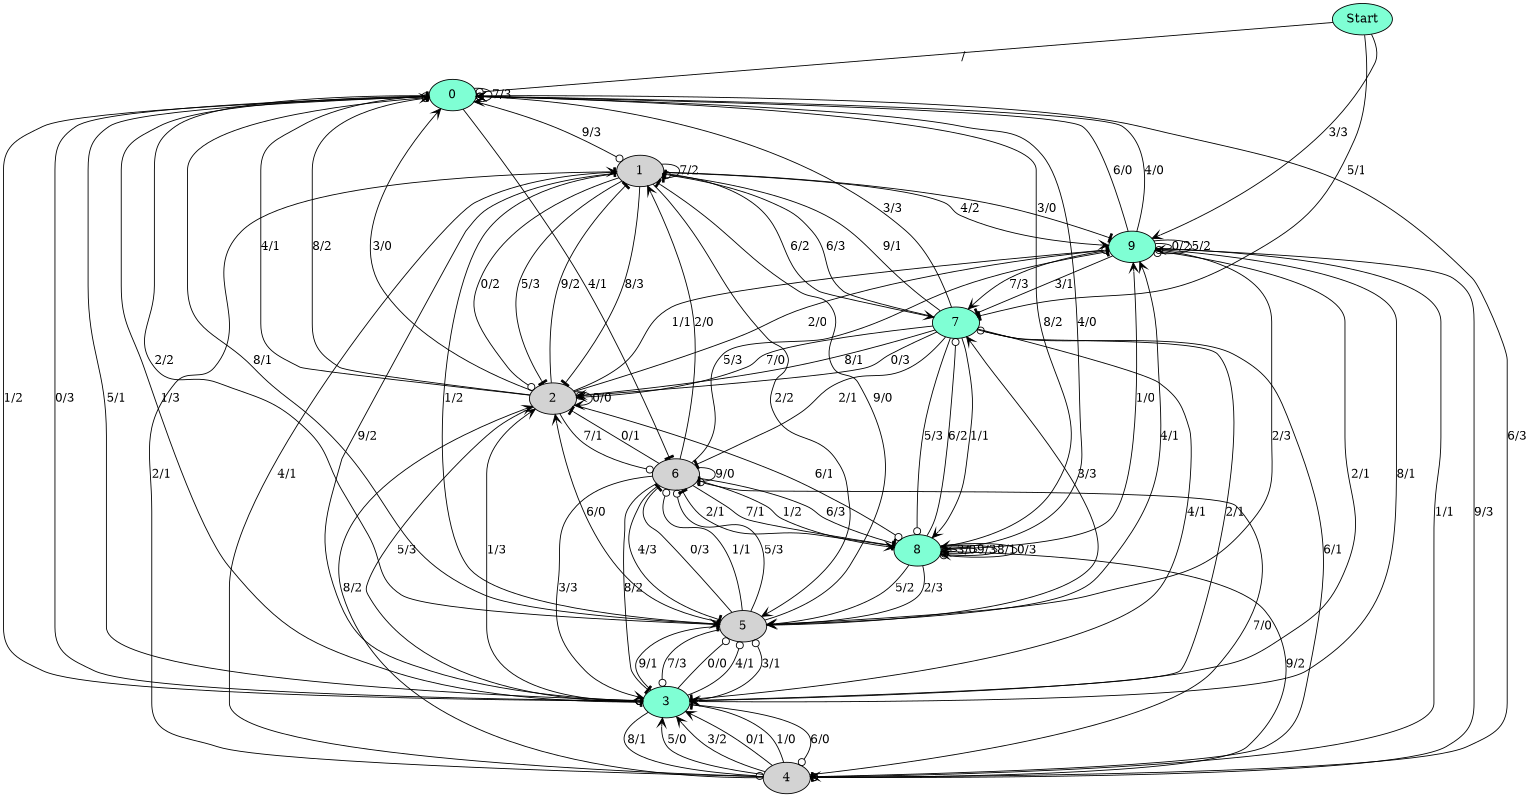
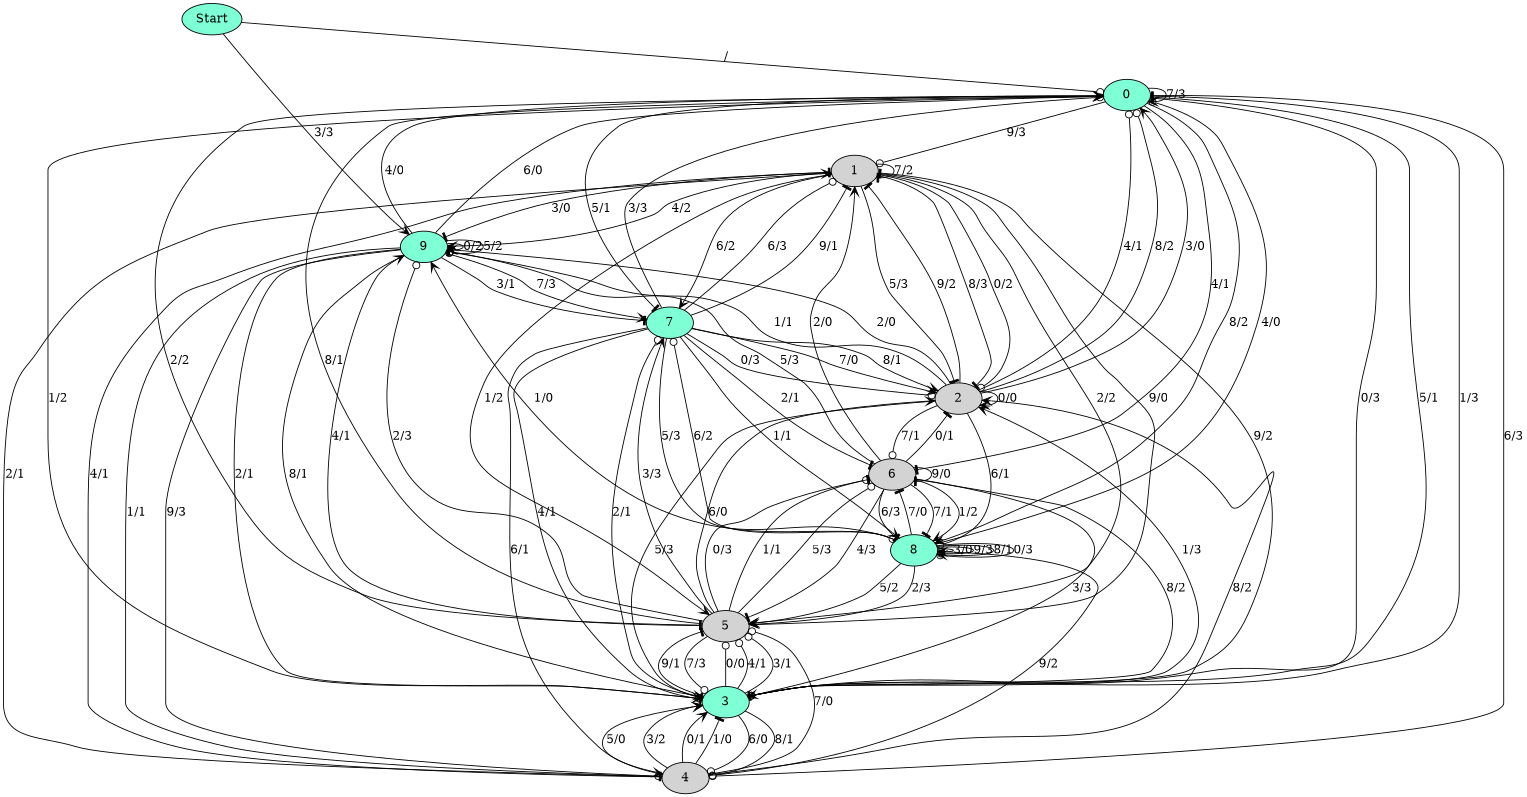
  digraph {
    node [fillcolor=aquamarine style=filled]
    edge [arrowhead=vee]
    Start
    0
    9
    1 [fillcolor=lightgrey]
    5 [fillcolor=lightgrey]
    3
    4 [fillcolor=lightgrey]
    8
    6 [fillcolor=lightgrey]
    7
    2 [fillcolor=lightgrey]
    Start -> 0 [arrowhead=odot label="/"]
    Start -> 9 [label="3/3"]
    0 -> 0 [label="7/3"]
    0 -> 1 [arrowhead=odot label="9/3"]
    0 -> 5 [arrowhead=tee label="2/2"]
    0 -> 3 [arrowhead=odot label="1/2"]
    0 -> 3 [arrowhead=odot label="0/3"]
    0 -> 4 [arrowhead=odot label="6/3"]
    0 -> 8 [label="8/2"]
    0 -> 6 [arrowhead=tee label="4/1"]
-   Start -> 7 [arrowhead=tee label="5/1"]
+   0 -> 7 [arrowhead=tee label="5/1"]
    9 -> 0 [label="4/0"]
    9 -> 0 [label="6/0"]
    9 -> 9 [label="0/2"]
    9 -> 9 [arrowhead=odot label="5/2"]
    9 -> 3 [label="2/1"]
    9 -> 3 [label="8/1"]
    9 -> 4 [arrowhead=odot label="9/3"]
    9 -> 4 [arrowhead=tee label="1/1"]
    9 -> 7 [arrowhead=tee label="3/1"]
    9 -> 7 [label="7/3"]
    1 -> 9 [arrowhead=tee label="3/0"]
    1 -> 9 [label="4/2"]
    1 -> 1 [arrowhead=tee label="7/2"]
    1 -> 5 [label="1/2"]
    1 -> 5 [label="2/2"]
    1 -> 3 [arrowhead=odot label="9/2"]
    1 -> 7 [label="6/2"]
    1 -> 2 [arrowhead=tee label="8/3"]
    1 -> 2 [arrowhead=odot label="0/2"]
    1 -> 2 [arrowhead=tee label="5/3"]
    5 -> 0 [label="8/1"]
    5 -> 9 [label="4/1"]
    5 -> 9 [arrowhead=odot label="2/3"]
    5 -> 1 [arrowhead=tee label="9/0"]
    5 -> 3 [arrowhead=odot label="7/3"]
    5 -> 6 [arrowhead=tee label="0/3"]
    5 -> 6 [arrowhead=odot label="1/1"]
    5 -> 6 [arrowhead=odot label="5/3"]
    5 -> 7 [label="3/3"]
    5 -> 2 [label="6/0"]
    3 -> 0 [arrowhead=tee label="5/1"]
    3 -> 0 [arrowhead=tee label="1/3"]
    3 -> 5 [arrowhead=odot label="0/0"]
    3 -> 5 [arrowhead=odot label="4/1"]
    3 -> 5 [arrowhead=odot label="3/1"]
    3 -> 5 [arrowhead=tee label="9/1"]
    3 -> 4 [arrowhead=odot label="6/0"]
    3 -> 4 [arrowhead=odot label="8/1"]
    3 -> 7 [arrowhead=odot label="2/1"]
    3 -> 2 [label="1/3"]
    4 -> 1 [label="2/1"]
    4 -> 1 [arrowhead=tee label="4/1"]
-   4 -> 6 [arrowhead=odot label="7/0"]
+   4 -> 5 [arrowhead=odot label="7/0"]
    4 -> 3 [label="5/0"]
    4 -> 3 [label="3/2"]
    4 -> 3 [label="0/1"]
    4 -> 3 [arrowhead=tee label="1/0"]
    4 -> 8 [label="9/2"]
    4 -> 2 [label="8/2"]
    8 -> 0 [arrowhead=odot label="4/0"]
    8 -> 9 [label="1/0"]
    8 -> 5 [label="2/3"]
    8 -> 5 [label="5/2"]
    8 -> 8 [arrowhead=odot label="3/0"]
    8 -> 8 [arrowhead=odot label="9/3"]
    8 -> 8 [label="8/1"]
    8 -> 8 [arrowhead=odot label="0/3"]
-   8 -> 6 [arrowhead=tee label="2/1"]
+   8 -> 6 [arrowhead=tee label="7/0"]
    8 -> 7 [arrowhead=odot label="6/2"]
    6 -> 9 [arrowhead=tee label="5/3"]
    6 -> 1 [label="2/0"]
    6 -> 5 [arrowhead=tee label="4/3"]
    6 -> 3 [label="3/3"]
    6 -> 3 [arrowhead=tee label="8/2"]
    6 -> 8 [arrowhead=tee label="6/3"]
    6 -> 8 [arrowhead=tee label="7/1"]
    6 -> 8 [label="1/2"]
    6 -> 6 [arrowhead=tee label="9/0"]
    6 -> 2 [arrowhead=tee label="0/1"]
    7 -> 0 [arrowhead=odot label="3/3"]
    7 -> 1 [arrowhead=odot label="6/3"]
    7 -> 1 [arrowhead=tee label="9/1"]
    7 -> 3 [arrowhead=tee label="4/1"]
    7 -> 4 [label="6/1"]
    7 -> 8 [label="1/1"]
    7 -> 8 [arrowhead=odot label="5/3"]
    7 -> 6 [arrowhead=tee label="2/1"]
    7 -> 2 [label="8/1"]
    7 -> 2 [arrowhead=odot label="0/3"]
    7 -> 2 [label="7/0"]
    2 -> 0 [arrowhead=odot label="4/1"]
    2 -> 0 [arrowhead=odot label="8/2"]
    2 -> 0 [label="3/0"]
    2 -> 9 [arrowhead=odot label="1/1"]
    2 -> 9 [arrowhead=tee label="2/0"]
    2 -> 1 [arrowhead=tee label="9/2"]
    2 -> 3 [arrowhead=tee label="5/3"]
    2 -> 8 [arrowhead=odot label="6/1"]
    2 -> 6 [arrowhead=odot label="7/1"]
    2 -> 2 [label="0/0"]
  }
